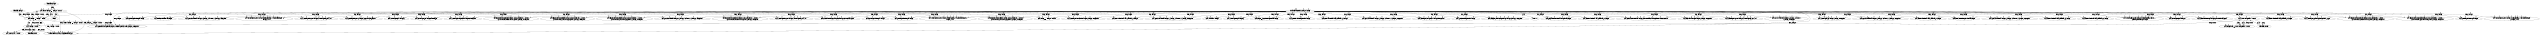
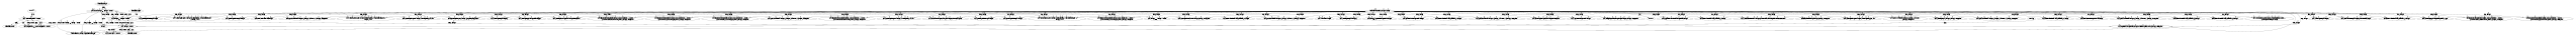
  digraph {
    n1 [label="(Call,assert(image != (Image *) NULL))"]
    n2 [label="(Call,image != (Image *) NULL)"]
    n3 [label="(MethodReturn,static MagickBooleanType)"]
    n4 [label="(Block,)"]
    n5 [label="(Call,(Image *) NULL)"]
    n6 [label="(Call,OpenBlob(image_info,image,WriteBinaryBlobMode,&image->exception))"]
    n7 [label="(Identifier,NULL)"]
    n8 [label="(Call,(const char *) NULL)"]
    n9 [label="(MethodParameterIn,Image *image)"]
    n10 [label="(Call,AcquireQuantumInfo(image_info,image))"]
    n11 [label="(Call,TIFFWritePixels(tiff,&tiff_info,y,2,image))"]
    n12 [label="(Call,SetQuantumFormat(image,quantum_info,FloatingPointQuantumFormat))"]
    n13 [label="(Call,EncodeLabImage(image,&image->exception))"]
    n14 [label="(Call,SetImageProgress(image,SaveImageTag,300,400))"]
    n15 [label="(Call,GetVirtualPixels(image,0,y,image->columns,1,\n                  &image->exception))"]
    n16 [label="(Call,SetImageGray(image,&image->exception))"]
    n17 [label="(Call,GetVirtualPixels(image,0,y,image->columns,1,&image->exception))"]
    n18 [label="(Call,TIFFWritePixels(tiff,&tiff_info,y,0,image))"]
    n19 [label="(Call,TIFFSetEXIFProperties(tiff,image))"]
    n20 [label="(Call,GetVirtualPixels(image,0,y,image->columns,1,&image->exception))"]
    n21 [label="(Call,TIFFWritePixels(tiff,&tiff_info,y,3,image))"]
    n22 [label="(Call,TIFFWritePixels(tiff,&tiff_info,y,0,image))"]
    n23 [label="(Call,SetImageProgress(image,SaveImagesTag,scene++,\n      GetImageListLength(image)))"]
    n24 [label="(Call,SetImageDepth(image,1))"]
    n25 [label="(Call,SetQuantumDepth(image,quantum_info,depth))"]
    n26 [label="(Call,TIFFWritePixels(tiff,&tiff_info,y,0,image))"]
    n27 [label="(Call,SetImageType(image,image_info->type))"]
    n28 [label="(Call,ExportQuantumPixels(image,(const CacheView *) NULL,\n                quantum_info,GreenQuantum,pixels,&image->exception))"]
    n29 [label="(Call,ExportQuantumPixels(image,(const CacheView *) NULL,\n                  quantum_info,AlphaQuantum,pixels,&image->exception))"]
    n30 [label="(Call,GetImageListLength(image))"]
    n31 [label="(Call,SetImageProgress(image,SaveImageTag,(MagickOffsetType)\n                    y,image->rows))"]
    n32 [label="(Call,GetImageListLength(image))"]
    n33 [label="(Call,TIFFSetProfiles(tiff,image))"]
    n34 [label="(Call,GetVirtualPixels(image,0,y,image->columns,1,&image->exception))"]
    n35 [label="(Call,SetImageProgress(image,SaveImageTag,(MagickOffsetType) y,\n                image->rows))"]
    n36 [label="(Call,SetImageProgress(image,SaveImageTag,200,400))"]
    n37 [label="(Call,GetImageProperty(image,\"jpeg:sampling-factor\"))"]
    n38 [label="(Call,SetImageDepth(image,8))"]
    n39 [label="(Call,SetImageType(image,BilevelType))"]
    n40 [label="(Call,SetImageStorageClass(image,DirectClass))"]
    n41 [label="(Call,ExportQuantumPixels(image,(const CacheView *) NULL,\n                quantum_info,RedQuantum,pixels,&image->exception))"]
    n42 [label="(Call,ExportQuantumPixels(image,(const CacheView *) NULL,\n            quantum_info,quantum_type,pixels,&image->exception))"]
    n43 [label="(Call,ExportQuantumPixels(image,(const CacheView *) NULL,\n                quantum_info,quantum_type,pixels,&image->exception))"]
    n44 [label="(Call,GetVirtualPixels(image,0,y,image->columns,1,&image->exception))"]
    n45 [label="(Call,ExportQuantumPixels(image,(const CacheView *) NULL,\n                quantum_info,BlueQuantum,pixels,&image->exception))"]
    n46 [label="(Call,SetImageProgress(image,SaveImageTag,100,407))"]
    n47 [label="(Call,TransformImageColorspace(image,CMYKColorspace))"]
    n48 [label="(Call,GetImageListLength(image))"]
    n49 [label="(Call,GetImageListLength(image))"]
    n50 [label="(Call,SetImageProgress(image,SaveImageTag,(MagickOffsetType) y,\n                image->rows))"]
    n51 [label="(Call,ExportQuantumPixels(image,(const CacheView *) NULL,\n            quantum_info,quantum_type,pixels,&image->exception))"]
    n52 [label="(Call,image == (Image *) NULL)"]
    n53 [label="(Call,SetImageMonochrome(image,&image->exception))"]
    n54 [label="(Call,TIFFWritePixels(tiff,&tiff_info,y,0,image))"]
    n55 [label="(Call,GetVirtualPixels(image,0,y,image->columns,1,&image->exception))"]
    n56 [label="(Call,(thandle_t) image)"]
    n57 [label="(Call,SetImageDepth(image,8))"]
    n58 [label="(Call,image=SyncNextImageInList(image))"]
    n59 [label="(Call,GetPreviousImageInList(image))"]
    n60 [label="(Call,TIFFWritePixels(tiff,&tiff_info,y,1,image))"]
    n61 [label="(Call,GetVirtualPixels(image,0,y,image->columns,1,&image->exception))"]
    n62 [label="(Call,SetImageStorageClass(image,DirectClass))"]
    n63 [label="(Call,SyncNextImageInList(image))"]
    n64 [label="(Call,IsHighDynamicRangeImage(image,&image->exception))"]
    1000117
    n66 [label="(Call,(const ImageInfo *) NULL)"]
    n67 [label="(Call,image_info != (const ImageInfo *) NULL)"]
    n68 [label="(Identifier,NULL)"]
    n69 [label="(Identifier,image)"]
    n70 [label="(Identifier,image)"]
+   1000156
+   1000144
    n1 -> n2 [label="CFG: "]
    n1 -> n3 [label="DDG: assert(image != (Image *) NULL)"]
    n1 -> n3 [label="DDG: image != (Image *) NULL"]
    n1 -> n4 [label="AST: "]
    n2 -> n1 [label="AST: "]
    n2 -> n1 [label="DDG: image"]
    n2 -> n1 [label="DDG: (Image *) NULL"]
-   n2 -> n3 [label="DDG: (Image *) NULL"]
+   n2 -> n4 [label="DDG: (Image *) NULL"]
    n2 -> n5 [label="CFG: "]
    n2 -> n6 [label="DDG: image"]
    n5 -> n2 [label="AST: "]
    n5 -> n2 [label="DDG: NULL"]
    n5 -> n3 [label="DDG: NULL"]
    n5 -> n7 [label="CFG: "]
    n5 -> n8 [label="DDG: NULL"]
    n7 -> n5 [label="AST: "]
    n9 -> n2 [label="DDG: image"]
    n9 -> n3 [label="DDG: image"]
    n9 -> n6 [label="DDG: image"]
    n9 -> n10 [label="DDG: image"]
    n9 -> n11 [label="DDG: image"]
    n9 -> n12 [label="DDG: image"]
    n9 -> n13 [label="DDG: image"]
    n9 -> n14 [label="DDG: image"]
    n9 -> n15 [label="DDG: image"]
    n9 -> n16 [label="DDG: image"]
    n9 -> n17 [label="DDG: image"]
    n9 -> n18 [label="DDG: image"]
    n9 -> n19 [label="DDG: image"]
    n9 -> n20 [label="DDG: image"]
    n9 -> n21 [label="DDG: image"]
    n9 -> n22 [label="DDG: image"]
    n9 -> n23 [label="DDG: image"]
    n9 -> n24 [label="DDG: image"]
    n9 -> n25 [label="DDG: image"]
    n9 -> n26 [label="DDG: image"]
    n9 -> n27 [label="DDG: image"]
    n9 -> n28 [label="DDG: image"]
    n9 -> n29 [label="DDG: image"]
    n9 -> n30 [label="DDG: image"]
    n9 -> n31 [label="DDG: image"]
    n9 -> n32 [label="DDG: image"]
    n9 -> n33 [label="DDG: image"]
    n9 -> n34 [label="DDG: image"]
    n9 -> n35 [label="DDG: image"]
    n9 -> n36 [label="DDG: image"]
    n9 -> n37 [label="DDG: image"]
    n9 -> n38 [label="DDG: image"]
    n9 -> n39 [label="DDG: assert"]
    n9 -> n40 [label="DDG: image"]
    n9 -> n41 [label="DDG: image"]
    n9 -> n42 [label="DDG: image"]
    n9 -> n43 [label="DDG: image"]
    n9 -> n44 [label="DDG: image"]
    n9 -> n45 [label="DDG: image"]
    n9 -> n46 [label="DDG: image"]
    n9 -> n47 [label="DDG: image"]
    n9 -> n48 [label="DDG: image"]
    n9 -> n49 [label="DDG: image"]
    n9 -> n50 [label="DDG: image"]
    n9 -> n51 [label="DDG: image"]
    n9 -> n52 [label="DDG: image"]
    n9 -> n53 [label="DDG: image"]
    n9 -> n54 [label="DDG: image"]
    n9 -> n55 [label="DDG: image"]
    n9 -> n56 [label="DDG: image"]
    n9 -> n57 [label="DDG: image"]
    n9 -> n58 [label="DDG: image"]
    n9 -> n59 [label="DDG: image"]
    n9 -> n60 [label="DDG: image"]
    n9 -> n61 [label="DDG: image"]
    n9 -> n62 [label="DDG: image"]
    n9 -> n63 [label="DDG: image"]
    n9 -> n64 [label="DDG: image"]
    n9 -> 1000117 [label="AST: "]
    n66 -> n5 [label="DDG: NULL"]
    n66 -> n67 [label="AST: "]
    n66 -> n67 [label="DDG: NULL"]
    n66 -> n68 [label="CFG: "]
    n67 -> n66 [label="CFG: "]
    n68 -> n66 [label="AST: "]
    n69 -> n2 [label="AST: "]
    n70 -> n1 [label="CFG: "]
+   1000156 -> n5 [label="AST: "]
+   1000144 -> n66 [label="AST: "]
  }
